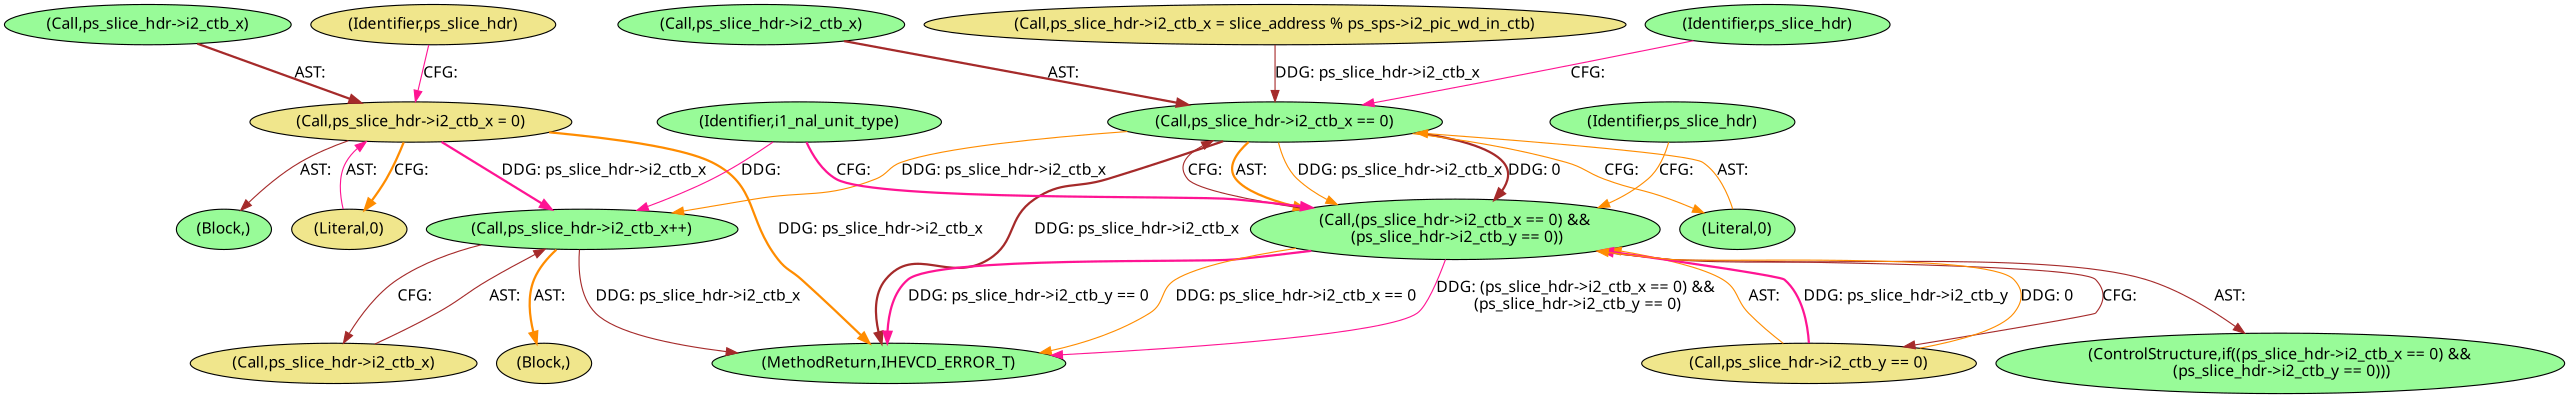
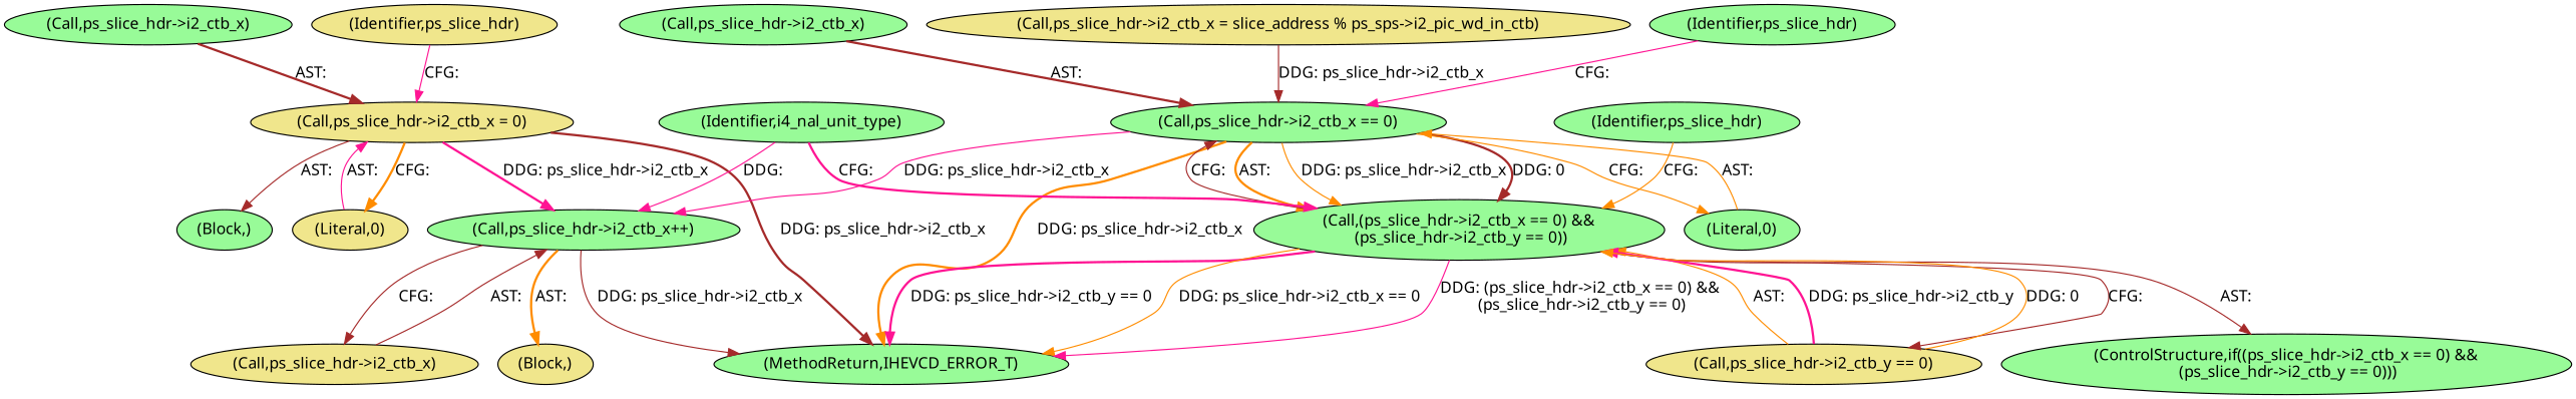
  digraph {
    fontname="Noto Sans"
    node [fillcolor=palegreen fontname="Noto Sans" style=filled]
    edge [color=darkorange fontname="Noto Sans" style=solid]
    n1 [fillcolor=khaki label="(Call,ps_slice_hdr->i2_ctb_x = 0)"]
    n2 [label="(MethodReturn,IHEVCD_ERROR_T)"]
    n3 [label="(Block,)"]
    n4 [fillcolor=khaki label="(Literal,0)"]
    n5 [label="(Call,ps_slice_hdr->i2_ctb_x++)"]
    n6 [label="(Call,ps_slice_hdr->i2_ctb_x == 0)"]
    n7 [label="(Call,(ps_slice_hdr->i2_ctb_x == 0) &&\n (ps_slice_hdr->i2_ctb_y == 0))"]
    n8 [label="(Literal,0)"]
    n9 [fillcolor=khaki label="(Call,ps_slice_hdr->i2_ctb_y == 0)"]
    n10 [label="(ControlStructure,if((ps_slice_hdr->i2_ctb_x == 0) &&\n (ps_slice_hdr->i2_ctb_y == 0)))"]
    n11 [fillcolor=khaki label="(Block,)"]
    n12 [fillcolor=khaki label="(Call,ps_slice_hdr->i2_ctb_x)"]
    n13 [label="(Call,ps_slice_hdr->i2_ctb_x)"]
    n14 [fillcolor=khaki label="(Call,ps_slice_hdr->i2_ctb_x = slice_address % ps_sps->i2_pic_wd_in_ctb)"]
    n15 [fillcolor=khaki label="(Identifier,ps_slice_hdr)"]
-   n16 [label="(Identifier,i1_nal_unit_type)"]
+   n16 [label="(Identifier,i4_nal_unit_type)"]
    n17 [label="(Identifier,ps_slice_hdr)"]
    n18 [label="(Identifier,ps_slice_hdr)"]
    n19 [label="(Call,ps_slice_hdr->i2_ctb_x)"]
-   n1 -> n2 [label="DDG: ps_slice_hdr->i2_ctb_x" style=bold]
+   n1 -> n2 [color=brown label="DDG: ps_slice_hdr->i2_ctb_x" style=bold]
    n1 -> n3 [color=brown label="AST: "]
    n1 -> n4 [label="CFG: " style=bold]
    n1 -> n5 [color=deeppink label="DDG: ps_slice_hdr->i2_ctb_x" style=bold]
    n4 -> n1 [color=deeppink label="AST: "]
    n5 -> n2 [color=brown label="DDG: ps_slice_hdr->i2_ctb_x"]
    n5 -> n11 [label="AST: " style=bold]
    n5 -> n12 [color=brown label="CFG: "]
-   n6 -> n2 [color=brown label="DDG: ps_slice_hdr->i2_ctb_x" style=bold]
-   n6 -> n5 [label="DDG: ps_slice_hdr->i2_ctb_x"]
+   n6 -> n2 [label="DDG: ps_slice_hdr->i2_ctb_x" style=bold]
+   n6 -> n5 [color=deeppink label="DDG: ps_slice_hdr->i2_ctb_x"]
    n6 -> n7 [label="AST: " style=bold]
    n6 -> n7 [label="DDG: ps_slice_hdr->i2_ctb_x"]
    n6 -> n7 [color=brown label="DDG: 0" style=bold]
    n6 -> n8 [label="CFG: "]
    n7 -> n2 [color=deeppink label="DDG: ps_slice_hdr->i2_ctb_y == 0" style=bold]
    n7 -> n2 [label="DDG: ps_slice_hdr->i2_ctb_x == 0"]
    n7 -> n2 [color=deeppink label="DDG: (ps_slice_hdr->i2_ctb_x == 0) &&\n (ps_slice_hdr->i2_ctb_y == 0)"]
    n7 -> n6 [color=brown label="CFG: "]
    n7 -> n9 [color=brown label="CFG: "]
    n7 -> n10 [color=brown label="AST: "]
    n8 -> n6 [label="AST: "]
    n9 -> n7 [label="AST: "]
    n9 -> n7 [color=deeppink label="DDG: ps_slice_hdr->i2_ctb_y" style=bold]
    n9 -> n7 [label="DDG: 0"]
    n12 -> n5 [color=brown label="AST: "]
    n13 -> n6 [color=brown label="AST: " style=bold]
    n14 -> n6 [color=brown label="DDG: ps_slice_hdr->i2_ctb_x"]
    n15 -> n1 [color=deeppink label="CFG: "]
    n16 -> n5 [color=deeppink label="DDG: "]
    n16 -> n7 [color=deeppink label="CFG: " style=bold]
    n17 -> n6 [color=deeppink label="CFG: "]
    n18 -> n7 [label="CFG: "]
    n19 -> n1 [color=brown label="AST: " style=bold]
  }
